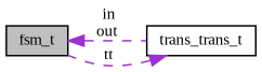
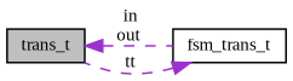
  digraph {
    rankdir=LR
    fontname="Liberation Serif"
    node [color=black fontname="Liberation Serif" fontsize=10 shape=record style=filled]
    edge [color=darkorchid3 dir=back fontname="Liberation Serif" fontsize=10 labelfontname=Helvetica labelfontsize=10 style=dashed]
-   n1 [fillcolor=grey75 fontcolor=black height=0.2 label=fsm_t width=0.4]
-   n2 [fillcolor=white height=0.2 label=trans_trans_t width=0.4]
+   n1 [fillcolor=grey75 fontcolor=black height=0.2 label=trans_t width=0.4]
+   n2 [fillcolor=white height=0.2 label=fsm_trans_t width=0.4]
    n1 -> n2 [label=" in\nout"]
    n2 -> n1 [label=" tt"]
  }
